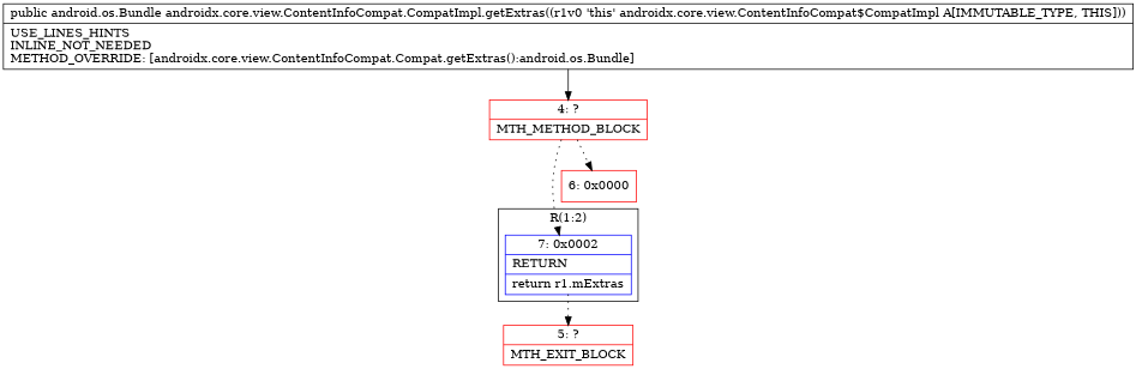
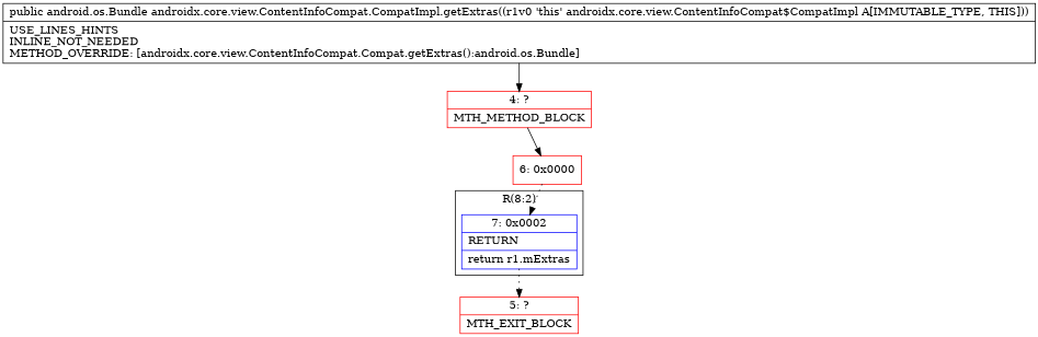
  digraph {
    node [color=red shape=record]
    edge [style=dotted]
    n1 [color=blue label="{7\:\ 0x0002|RETURN\l|return r1.mExtras\l}"]
    n2 [label="{5\:\ ?|MTH_EXIT_BLOCK\l}"]
    n3 [label="{4\:\ ?|MTH_METHOD_BLOCK\l}"]
    n4 [label="{6\:\ 0x0000}"]
    n5 [label="{public android.os.Bundle androidx.core.view.ContentInfoCompat.CompatImpl.getExtras((r1v0 'this' androidx.core.view.ContentInfoCompat$CompatImpl A[IMMUTABLE_TYPE, THIS]))  | USE_LINES_HINTS\lINLINE_NOT_NEEDED\lMETHOD_OVERRIDE: [androidx.core.view.ContentInfoCompat.Compat.getExtras():android.os.Bundle]\l}" color=""]
    subgraph cluster_1 {
-     label="R(1:2)"
+     label="R(8:2)"
      n1
    }
    n1 -> n2
-   n3 -> n4
-   n3 -> n1
+   n3 -> n4 [style=solid]
+   n4 -> n1
    n5 -> n3 [style=solid]
  }
